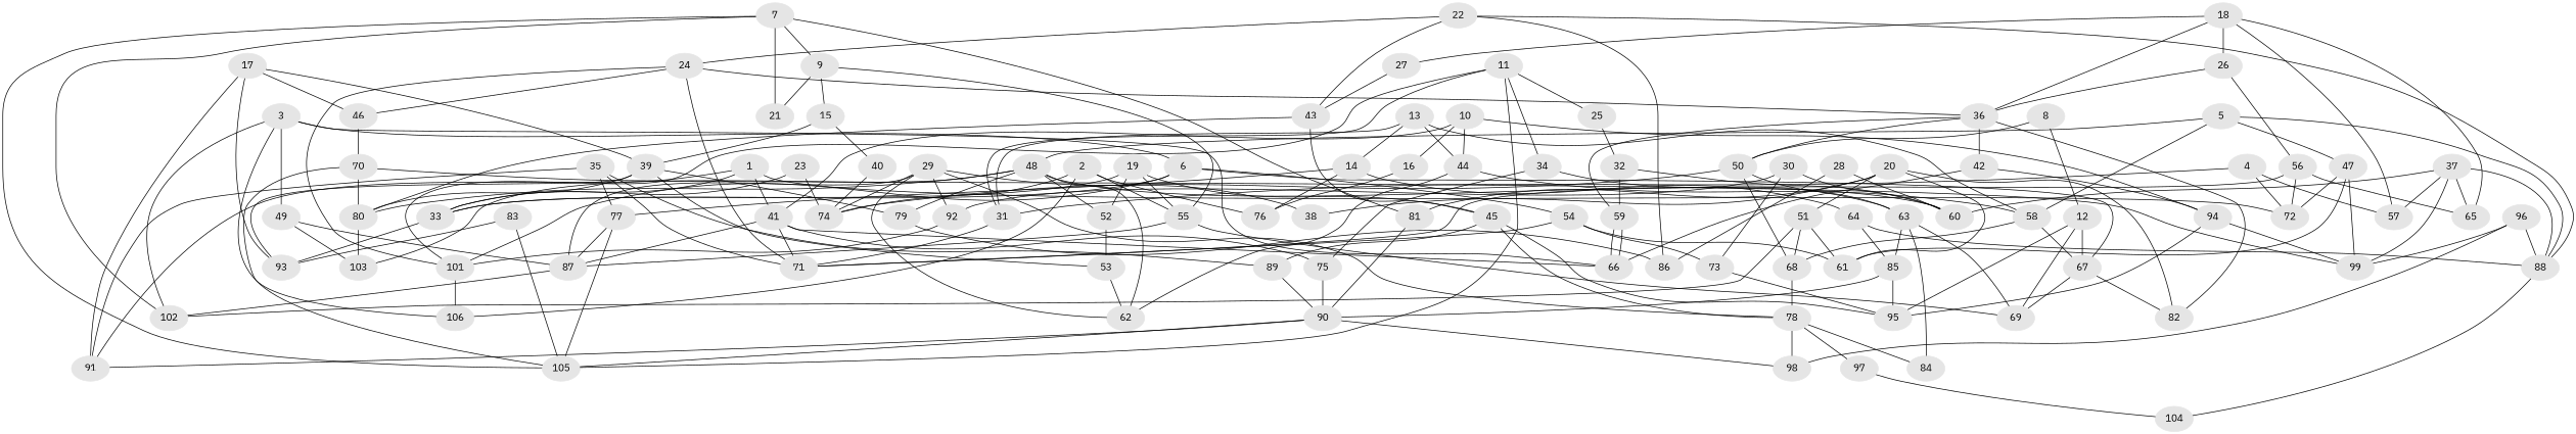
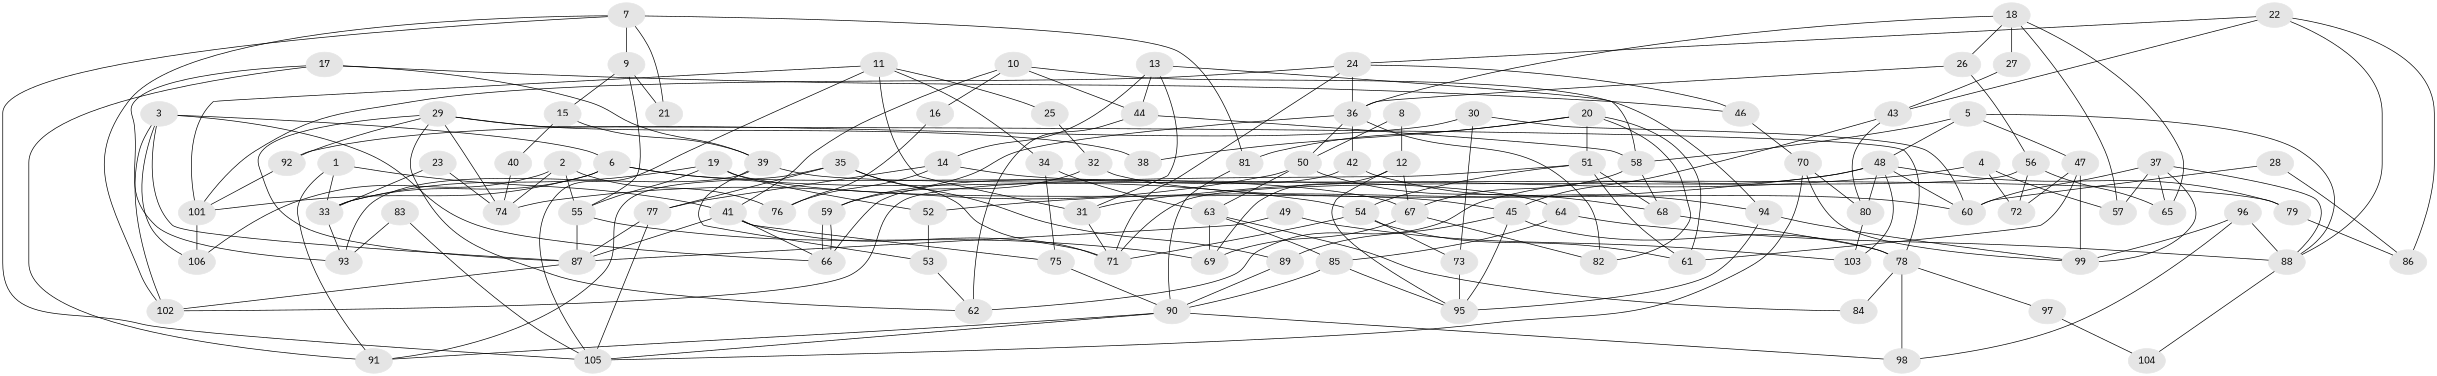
  graph {
    fontname="IBM Plex Sans"
    node [color=gray90 fontname="IBM Plex Sans" style=filled]
    edge [fontname="IBM Plex Sans"]
    1
    33
    41
    72
    91
    93
    66
    71
    87
    75
    2
    55
    74
    76
    106
    69
    3
    6
    49
    102
    54
    67
    101
    103
    4
    31
    57
    5
    47
    48
    58
    88
    61
    99
    52
    60
    62
    79
    80
    68
    104
    73
    82
    7
    9
    21
    81
    105
    15
    90
    8
    12
    50
    95
    63
    39
    40
    10
    16
    44
    94
    11
    25
    34
    32
    13
    14
    64
    77
    85
    53
    17
    46
    70
    18
    26
    27
    36
    65
    56
    43
    59
    42
    19
    45
    78
    89
    20
    38
    51
    22
    24
    86
    23
    28
    29
    92
    97
    84
    98
    30
    35
    37
    83
    96
    1 -- 33
    1 -- 41
-   1 -- 72
    1 -- 91
    33 -- 93
    41 -- 66
    41 -- 71
    41 -- 87
    41 -- 75
    87 -- 102
    75 -- 90
    2 -- 55
    2 -- 74
    2 -- 76
    2 -- 106
    55 -- 87
    55 -- 69
    3 -- 66
    3 -- 106
    3 -- 6
-   3 -- 49
+   3 -- 87
    3 -- 102
    6 -- 33
    6 -- 54
    6 -- 67
    6 -- 101
    49 -- 87
    49 -- 103
    54 -- 71
    54 -- 61
    54 -- 73
    67 -- 69
    67 -- 82
    101 -- 106
    4 -- 72
    4 -- 31
    4 -- 57
    31 -- 71
    5 -- 47
    5 -- 48
    5 -- 58
    5 -- 88
    47 -- 72
    47 -- 61
    47 -- 99
    48 -- 103
    48 -- 52
    48 -- 60
    48 -- 62
    48 -- 79
    48 -- 80
    58 -- 67
    58 -- 68
    88 -- 104
    52 -- 53
    79 -- 86
    80 -- 103
    68 -- 78
    73 -- 95
    7 -- 102
    7 -- 9
    7 -- 21
    7 -- 81
    7 -- 105
    9 -- 55
    9 -- 21
    9 -- 15
    81 -- 90
    15 -- 39
    15 -- 40
    90 -- 91
    90 -- 105
    90 -- 98
    8 -- 12
    8 -- 50
    12 -- 69
    12 -- 67
    12 -- 95
    50 -- 74
    50 -- 68
    50 -- 63
    63 -- 69
    63 -- 85
    63 -- 84
    39 -- 93
    39 -- 79
-   39 -- 80
    39 -- 53
    40 -- 74
    10 -- 41
    10 -- 16
    10 -- 44
    10 -- 94
    16 -- 76
    44 -- 58
    44 -- 62
    94 -- 99
    94 -- 95
    11 -- 101
    11 -- 31
    11 -- 105
    11 -- 25
    11 -- 34
    25 -- 32
    34 -- 75
    34 -- 63
    32 -- 60
    32 -- 59
    13 -- 31
    13 -- 58
    13 -- 44
    13 -- 14
    14 -- 76
    14 -- 64
    14 -- 77
    64 -- 88
    64 -- 85
    77 -- 87
    77 -- 105
    85 -- 90
    85 -- 95
    53 -- 62
    17 -- 91
    17 -- 93
    17 -- 39
    17 -- 46
    46 -- 70
    70 -- 99
    70 -- 80
    70 -- 105
    18 -- 57
    18 -- 26
    18 -- 27
    18 -- 36
    18 -- 65
    26 -- 36
    26 -- 56
    27 -- 43
    36 -- 82
    36 -- 50
    36 -- 59
    36 -- 42
    56 -- 72
    56 -- 71
    56 -- 65
    43 -- 80
    43 -- 45
    59 -- 66
    59 -- 66
    42 -- 66
    42 -- 94
    19 -- 33
    19 -- 55
    19 -- 52
    19 -- 45
    45 -- 95
    45 -- 78
    45 -- 89
    78 -- 97
    78 -- 84
    78 -- 98
    89 -- 90
    20 -- 61
    20 -- 82
    20 -- 81
    20 -- 38
    20 -- 51
    51 -- 102
+   51 -- 54
    51 -- 61
    51 -- 68
    22 -- 88
    22 -- 43
    22 -- 24
    22 -- 86
    24 -- 71
    24 -- 101
    24 -- 46
    24 -- 36
    23 -- 33
    23 -- 74
    28 -- 60
    28 -- 86
    29 -- 87
    29 -- 74
    29 -- 62
    29 -- 78
    29 -- 38
    29 -- 92
    92 -- 101
    97 -- 104
    30 -- 60
    30 -- 73
    30 -- 92
    35 -- 91
    35 -- 71
    35 -- 77
    35 -- 89
    37 -- 57
    37 -- 88
    37 -- 99
    37 -- 60
    37 -- 65
    83 -- 93
    83 -- 105
    96 -- 88
    96 -- 99
    96 -- 98
  }
